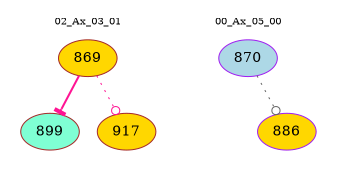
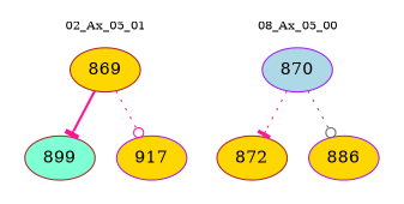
  digraph {
    node [color=brown fillcolor=gold style=filled]
    edge [arrowhead=tee color=deeppink style=dotted]
    n1 [label=869]
    n2 [fillcolor=aquamarine label=899]
-   n3 [label=917]
+   n3 [color=purple label=917]
    n4 [color=purple fillcolor=lightblue label=870]
+   n5 [label=872]
    n6 [color=purple label=886]
    subgraph cluster_1 {
      color=white
      fontsize=10
-     label="02_Ax_03_01"
+     label="02_Ax_05_01"
      n1
      n2
      n3
    }
    subgraph cluster_2 {
      color=white
      fontsize=10
-     label="00_Ax_05_00"
+     label="08_Ax_05_00"
      n4
+     n5
      n6
    }
    n1 -> n2 [style=bold]
    n1 -> n3 [arrowhead=odot]
+   n4 -> n5
    n4 -> n6 [arrowhead=odot color=gray40]
  }
